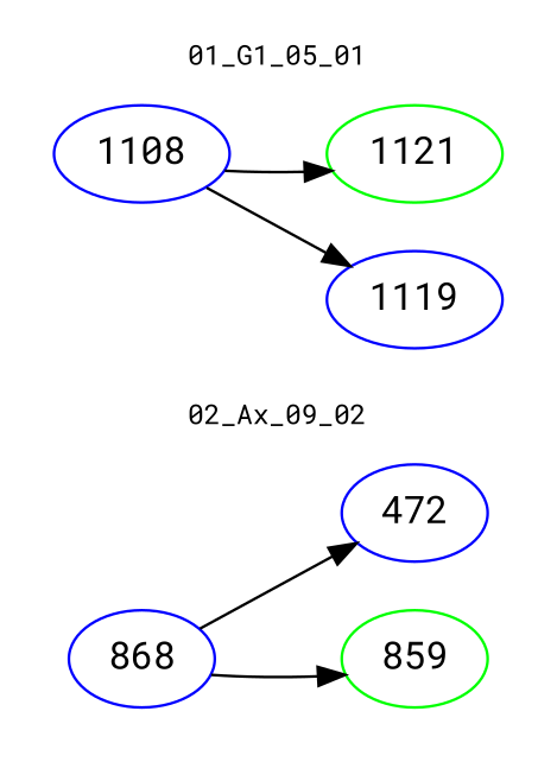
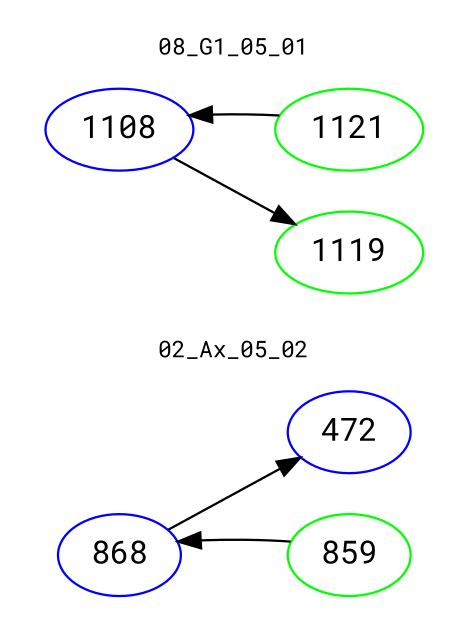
  digraph {
    fontname="Roboto Mono"
    rankdir=LR
    node [color=blue fontname="Roboto Mono"]
    edge [color=black fontname="Roboto Mono"]
    n1 [label=868]
    n2 [color=green label=859]
    n3 [label=472]
    n4 [label=1108]
-   n5 [label=1119]
+   n5 [color=green label=1119]
    n6 [color=green label=1121]
    subgraph cluster_1 {
      color=white
      fontsize=10
-     label="02_Ax_09_02"
+     label="02_Ax_05_02"
      n1
      n2
      n3
    }
    subgraph cluster_2 {
      color=white
      fontsize=10
-     label="01_G1_05_01"
+     label="08_G1_05_01"
      n4
      n5
      n6
    }
-   n1 -> n2
+   n2 -> n1
    n1 -> n3
    n4 -> n5
-   n4 -> n6
+   n6 -> n4
  }
